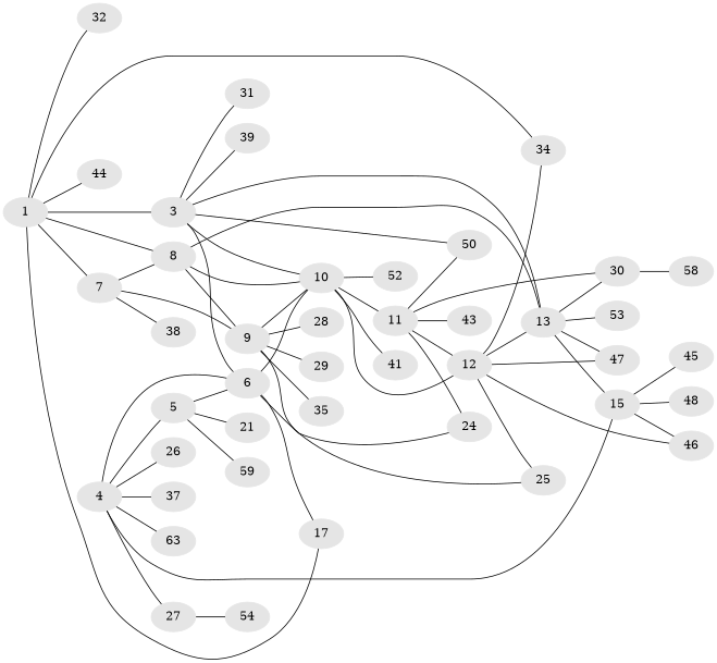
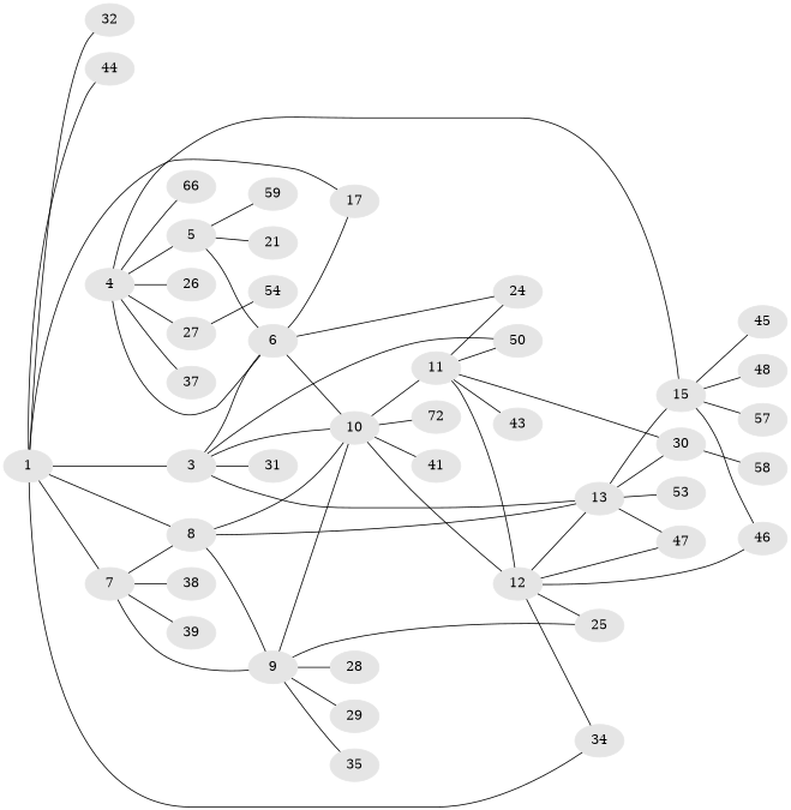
  graph {
    rankdir=LR
    node [color=gray90 style=filled]
    1 [super="+2"]
    3 [super="+19"]
    7
    8 [super="+56"]
    17
    32
    34
    44
    6 [super="+60"]
    10 [super="+20"]
    13 [super="+14"]
    31
    39
    50
    9 [super="+40"]
    38 [super="+42"]
    24
    11 [super="+36"]
    12 [super="+23"]
    41
-   52 [super="+61"]
+   52 [super="+61" label=72]
    15 [super="+22"]
    30
    47
    53
    4 [super="+18"]
    5 [super="+16"]
    26
    27 [super="+55"]
    37
-   66 [label=63]
+   66
    21
    59 [super="+62"]
    25 [super="+64"]
    28
    29 [super="+33"]
    35 [super="+65"]
    46 [super="+49"]
    45
    48
+   57
    54
    43
    58
    1 -- 3 [weight=2]
    1 -- 7
    1 -- 8
    1 -- 17
    1 -- 32
    1 -- 34
    1 -- 44
    3 -- 6
    3 -- 10
    3 -- 13
    3 -- 31
-   3 -- 39
+   7 -- 39
    3 -- 50
    7 -- 8
    7 -- 9
    7 -- 38
    8 -- 10
    8 -- 13
    8 -- 9
    6 -- 17
    6 -- 10
    6 -- 24
    10 -- 11
    10 -- 12
    10 -- 41
    10 -- 52
    13 -- 15 [weight=2]
    13 -- 30
    13 -- 47
    13 -- 53
    9 -- 10
    9 -- 25
    9 -- 28
    9 -- 29
    9 -- 35
    11 -- 50
    11 -- 24
    11 -- 12
    11 -- 30
    11 -- 43
    12 -- 34
    12 -- 13
    12 -- 47
    12 -- 25
    12 -- 46
    15 -- 46
    15 -- 45
    15 -- 48
+   15 -- 57
    30 -- 58
    4 -- 6
    4 -- 15
    4 -- 5
    4 -- 26
    4 -- 27
    4 -- 37
    4 -- 66
    5 -- 6
    5 -- 21
    5 -- 59
    27 -- 54
  }
